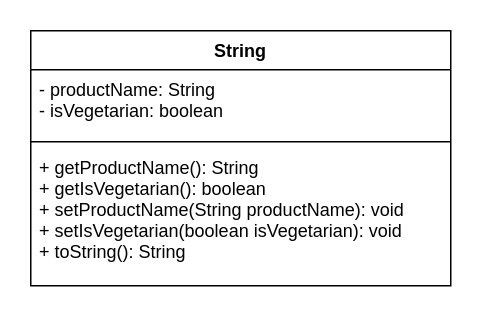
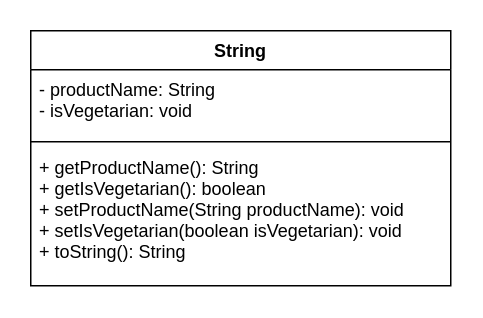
  <mxCell id="0" />
  <mxCell id="1" parent="0" />
  <mxCell id="2" value="String" style="swimlane;fontStyle=1;align=center;verticalAlign=top;childLayout=stackLayout;horizontal=1;startSize=26;horizontalStack=0;resizeParent=1;resizeParentMax=0;resizeLast=0;collapsible=1;marginBottom=0;" vertex="1" parent="1"><mxGeometry x="20" y="20" width="280" height="170" as="geometry"><mxRectangle x="280" y="320" width="90" height="30" as="alternateBounds" /></mxGeometry></mxCell>
- <mxCell id="3" value="- productName: String&#10;- isVegetarian: boolean&#10;" style="text;strokeColor=none;fillColor=none;align=left;verticalAlign=top;spacingLeft=4;spacingRight=4;overflow=hidden;rotatable=0;points=[[0,0.5],[1,0.5]];portConstraint=eastwest;" vertex="1" parent="2"><mxGeometry y="26" width="280" height="44" as="geometry" /></mxCell>
+ <mxCell id="3" value="- productName: String&#10;- isVegetarian: void&#10;" style="text;strokeColor=none;fillColor=none;align=left;verticalAlign=top;spacingLeft=4;spacingRight=4;overflow=hidden;rotatable=0;points=[[0,0.5],[1,0.5]];portConstraint=eastwest;" vertex="1" parent="2"><mxGeometry y="26" width="280" height="44" as="geometry" /></mxCell>
  <mxCell id="4" value="" style="line;strokeWidth=1;fillColor=none;align=left;verticalAlign=middle;spacingTop=-1;spacingLeft=3;spacingRight=3;rotatable=0;labelPosition=right;points=[];portConstraint=eastwest;strokeColor=inherit;" vertex="1" parent="2"><mxGeometry y="70" width="280" height="8" as="geometry" /></mxCell>
  <mxCell id="5" value="+ getProductName(): String&#10;+ getIsVegetarian(): boolean&#10;+ setProductName(String productName): void&#10;+ setIsVegetarian(boolean isVegetarian): void&#10;+ toString(): String&#10;&#10;" style="text;strokeColor=none;fillColor=none;align=left;verticalAlign=top;spacingLeft=4;spacingRight=4;overflow=hidden;rotatable=0;points=[[0,0.5],[1,0.5]];portConstraint=eastwest;" vertex="1" parent="2"><mxGeometry y="78" width="280" height="92" as="geometry" /></mxCell>
